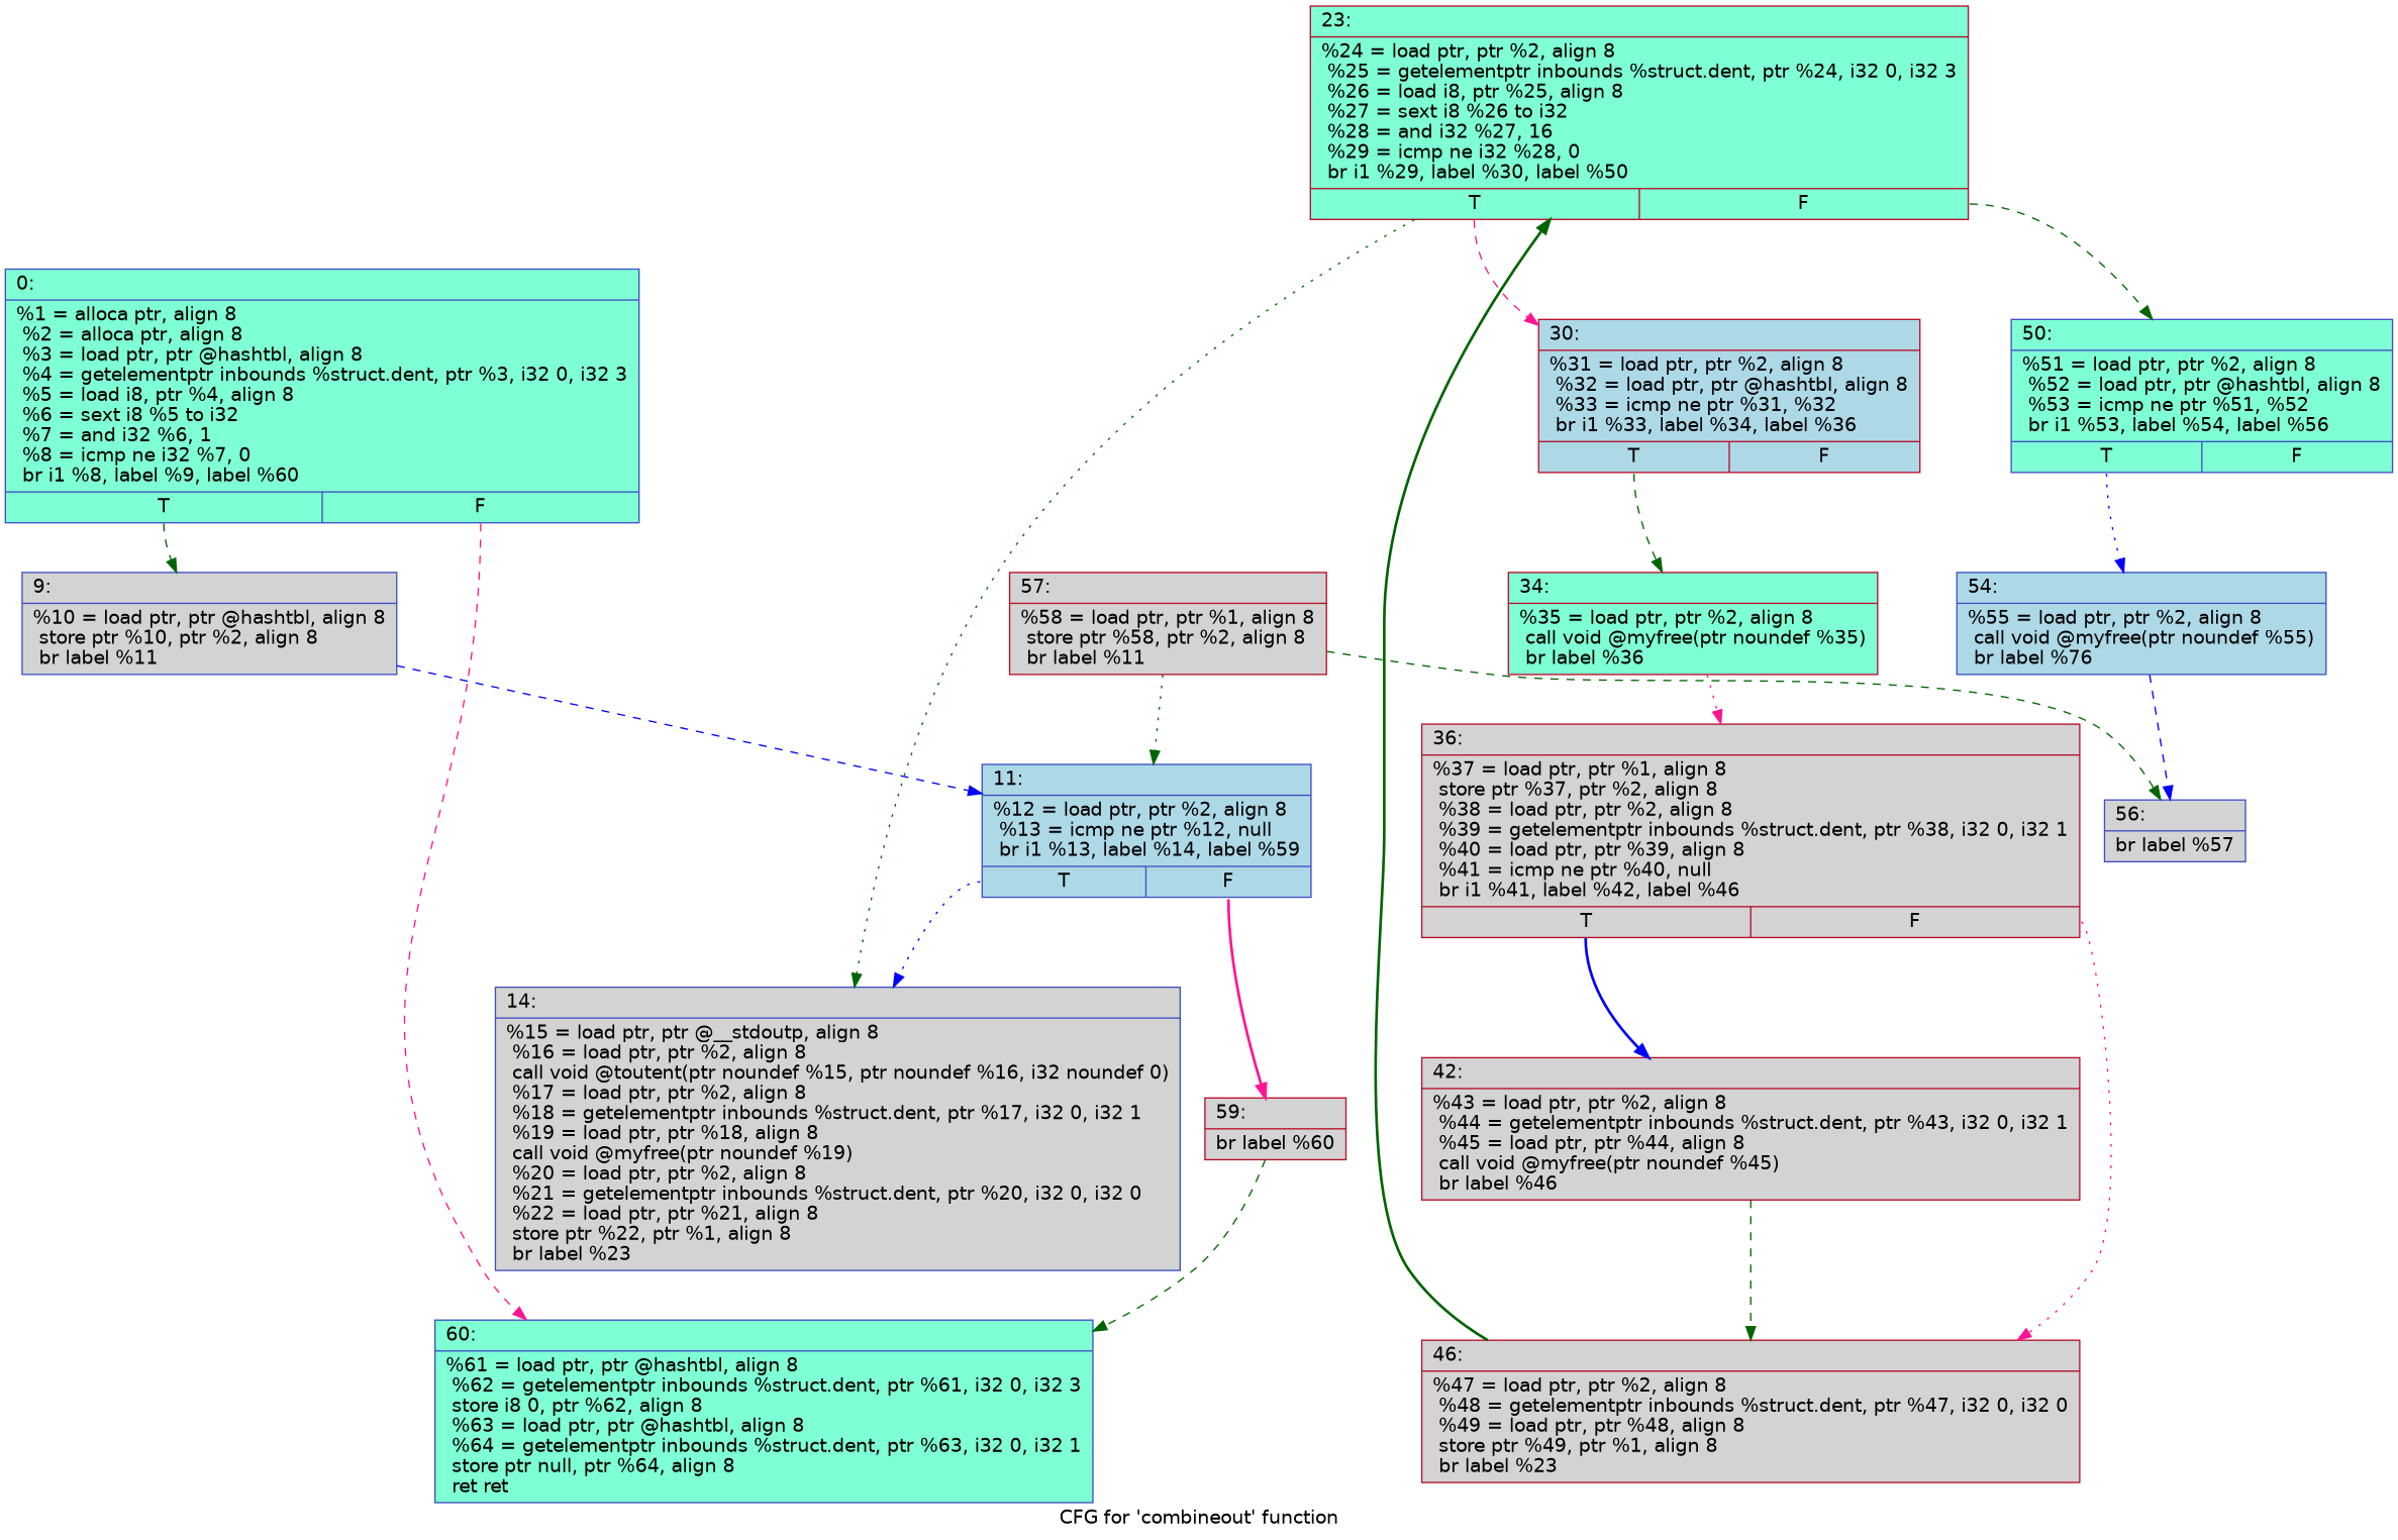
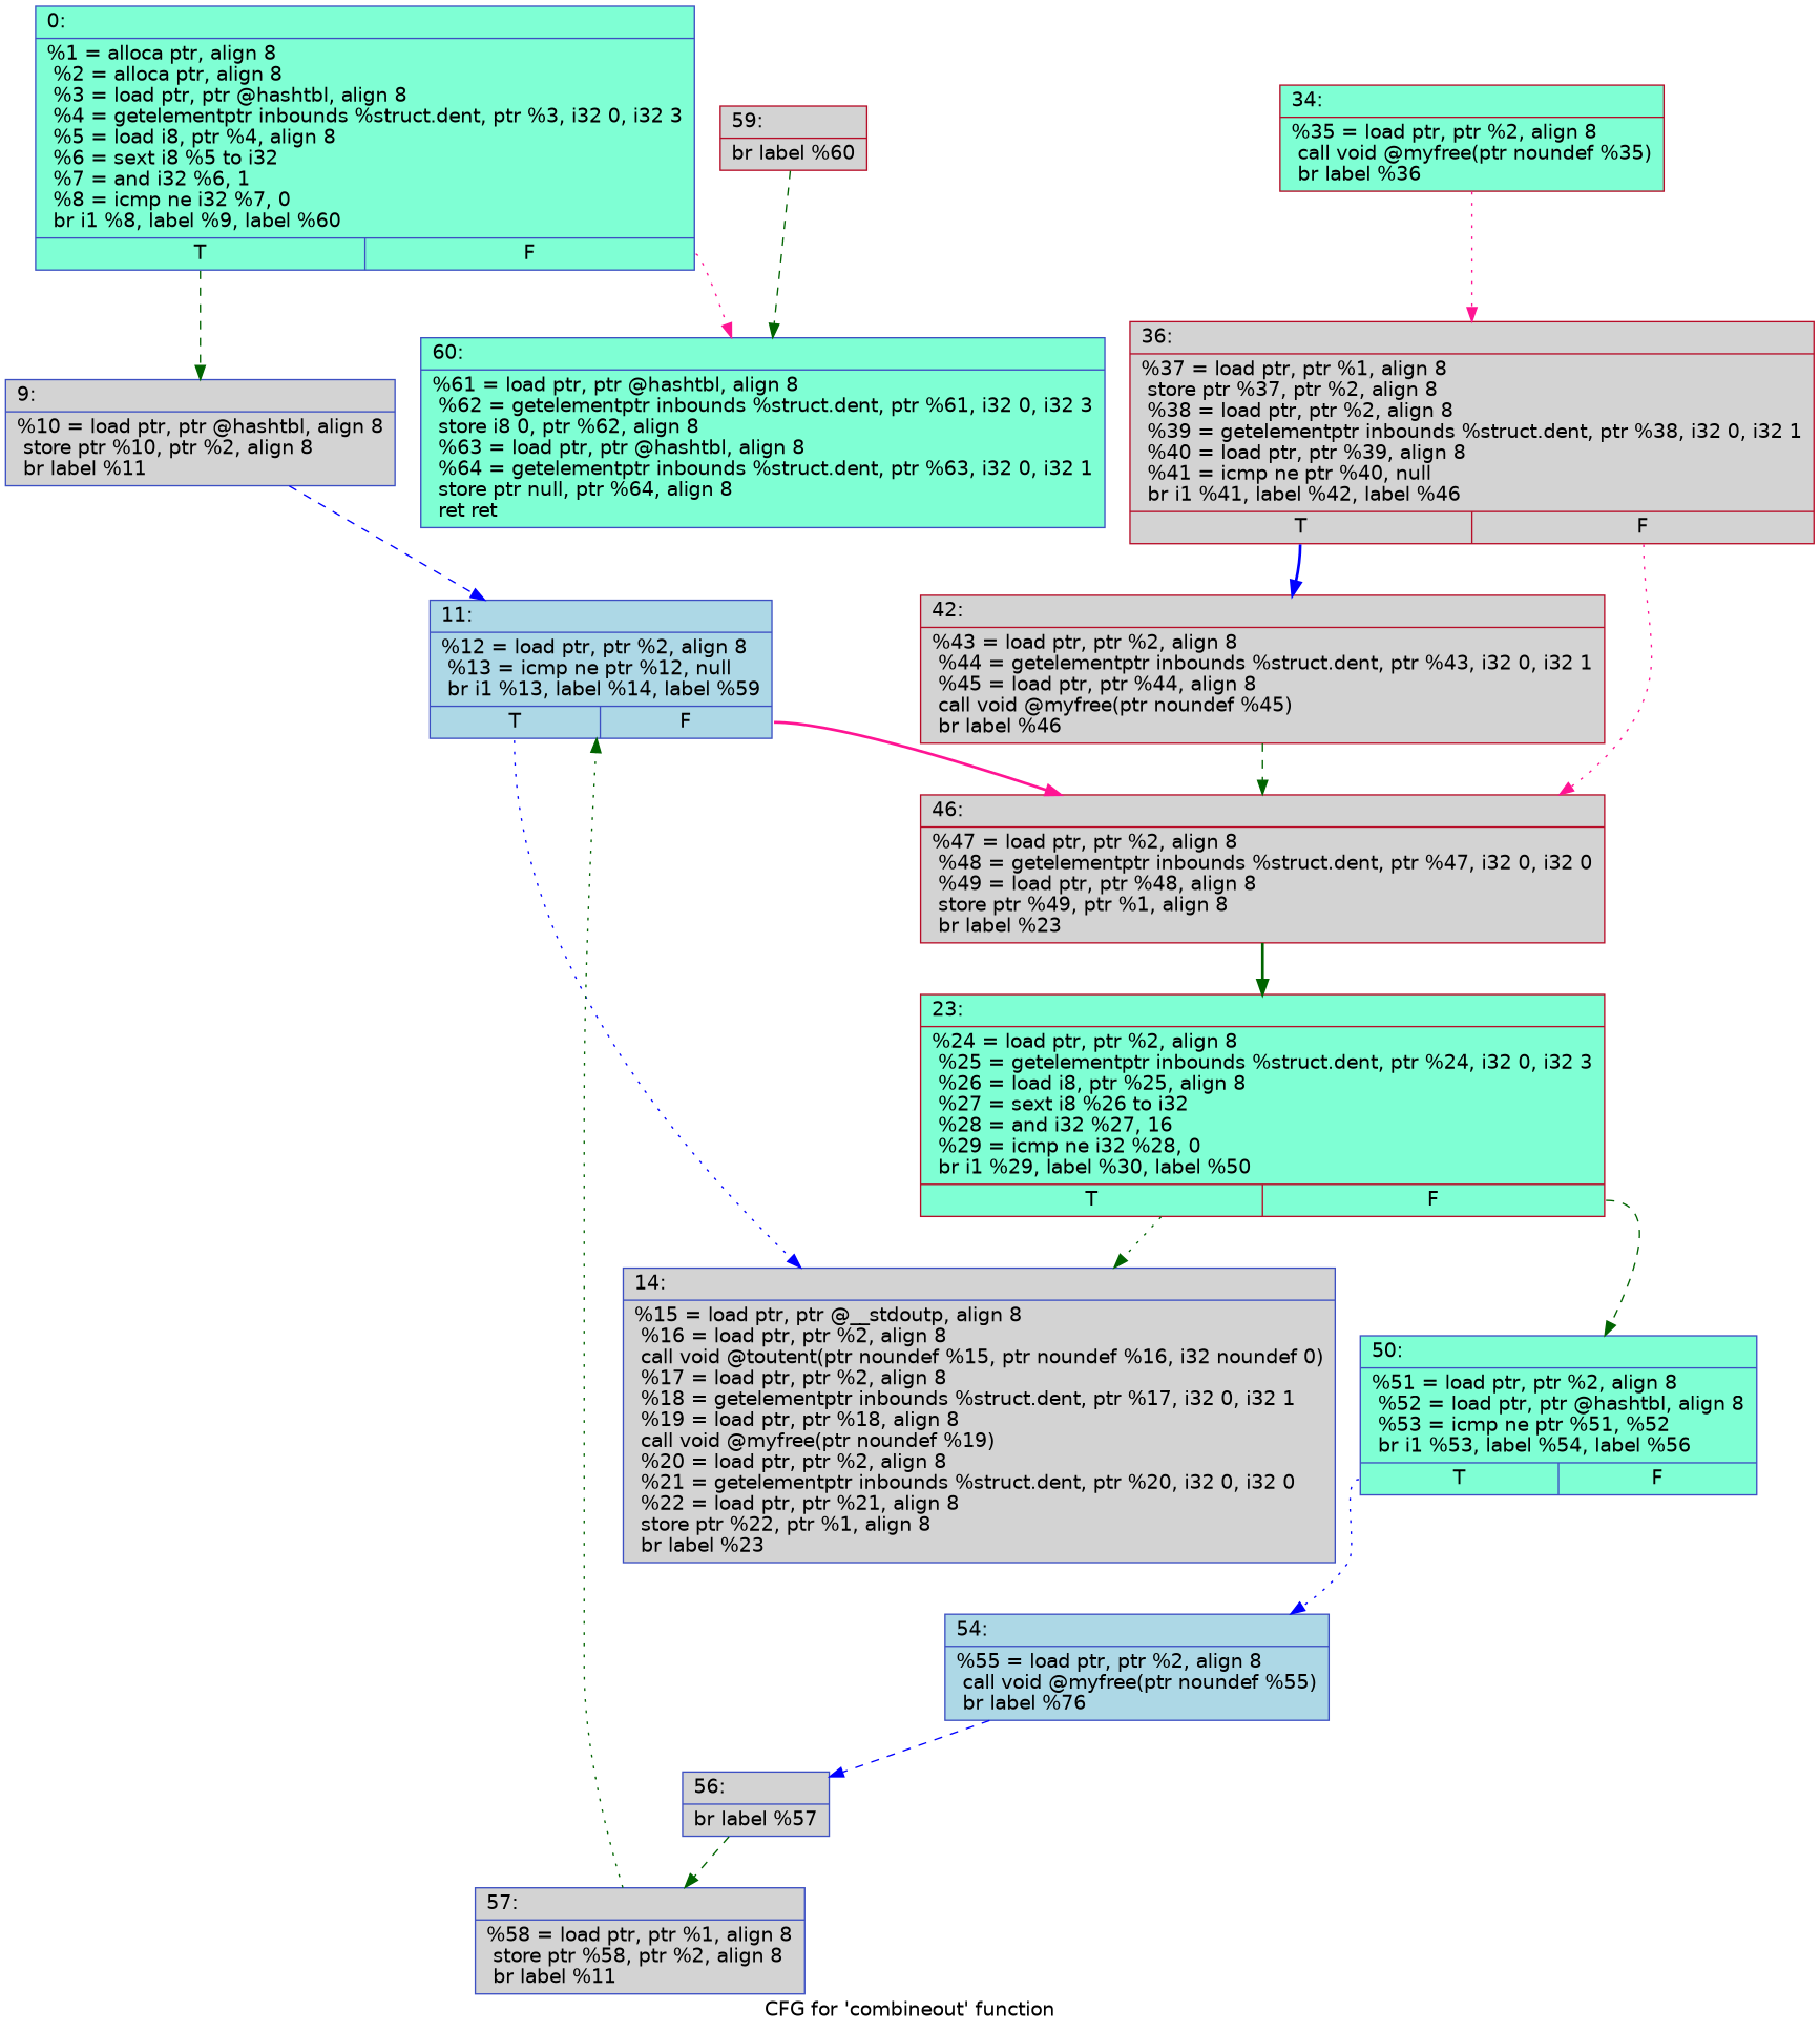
  digraph {
    fontname="DejaVu Sans"
    label="CFG for 'combineout' function"
    node [color="#3d50c3ff" fillcolor=lightgrey fontname="DejaVu Sans" shape=record style=filled]
    edge [color=darkgreen fontname="DejaVu Sans" style=dashed]
    n1 [fillcolor=aquamarine label="{0:\l|  %1 = alloca ptr, align 8\l  %2 = alloca ptr, align 8\l  %3 = load ptr, ptr @hashtbl, align 8\l  %4 = getelementptr inbounds %struct.dent, ptr %3, i32 0, i32 3\l  %5 = load i8, ptr %4, align 8\l  %6 = sext i8 %5 to i32\l  %7 = and i32 %6, 1\l  %8 = icmp ne i32 %7, 0\l  br i1 %8, label %9, label %60\l|{<s0>T|<s1>F}}"]
    n2 [label="{9:\l|  %10 = load ptr, ptr @hashtbl, align 8\l  store ptr %10, ptr %2, align 8\l  br label %11\l}"]
    n3 [fillcolor=aquamarine label="{60:\l|  %61 = load ptr, ptr @hashtbl, align 8\l  %62 = getelementptr inbounds %struct.dent, ptr %61, i32 0, i32 3\l  store i8 0, ptr %62, align 8\l  %63 = load ptr, ptr @hashtbl, align 8\l  %64 = getelementptr inbounds %struct.dent, ptr %63, i32 0, i32 1\l  store ptr null, ptr %64, align 8\l  ret ret\l}"]
    n4 [fillcolor=lightblue label="{11:\l|  %12 = load ptr, ptr %2, align 8\l  %13 = icmp ne ptr %12, null\l  br i1 %13, label %14, label %59\l|{<s0>T|<s1>F}}"]
    n5 [label="{14:\l|  %15 = load ptr, ptr @__stdoutp, align 8\l  %16 = load ptr, ptr %2, align 8\l  call void @toutent(ptr noundef %15, ptr noundef %16, i32 noundef 0)\l  %17 = load ptr, ptr %2, align 8\l  %18 = getelementptr inbounds %struct.dent, ptr %17, i32 0, i32 1\l  %19 = load ptr, ptr %18, align 8\l  call void @myfree(ptr noundef %19)\l  %20 = load ptr, ptr %2, align 8\l  %21 = getelementptr inbounds %struct.dent, ptr %20, i32 0, i32 0\l  %22 = load ptr, ptr %21, align 8\l  store ptr %22, ptr %1, align 8\l  br label %23\l}"]
    n6 [color="#b70d28ff" label="{59:\l|  br label %60\l}"]
    n7 [color="#b70d28ff" fillcolor=aquamarine label="{23:\l|  %24 = load ptr, ptr %2, align 8\l  %25 = getelementptr inbounds %struct.dent, ptr %24, i32 0, i32 3\l  %26 = load i8, ptr %25, align 8\l  %27 = sext i8 %26 to i32\l  %28 = and i32 %27, 16\l  %29 = icmp ne i32 %28, 0\l  br i1 %29, label %30, label %50\l|{<s0>T|<s1>F}}"]
-   n8 [color="#b70d28ff" fillcolor=lightblue label="{30:\l|  %31 = load ptr, ptr %2, align 8\l  %32 = load ptr, ptr @hashtbl, align 8\l  %33 = icmp ne ptr %31, %32\l  br i1 %33, label %34, label %36\l|{<s0>T|<s1>F}}"]
    n9 [fillcolor=aquamarine label="{50:\l|  %51 = load ptr, ptr %2, align 8\l  %52 = load ptr, ptr @hashtbl, align 8\l  %53 = icmp ne ptr %51, %52\l  br i1 %53, label %54, label %56\l|{<s0>T|<s1>F}}"]
    n10 [color="#b70d28ff" fillcolor=aquamarine label="{34:\l|  %35 = load ptr, ptr %2, align 8\l  call void @myfree(ptr noundef %35)\l  br label %36\l}"]
    n11 [fillcolor=lightblue label="{54:\l|  %55 = load ptr, ptr %2, align 8\l  call void @myfree(ptr noundef %55)\l  br label %76\l}"]
    n12 [color="#b70d28ff" label="{36:\l|  %37 = load ptr, ptr %1, align 8\l  store ptr %37, ptr %2, align 8\l  %38 = load ptr, ptr %2, align 8\l  %39 = getelementptr inbounds %struct.dent, ptr %38, i32 0, i32 1\l  %40 = load ptr, ptr %39, align 8\l  %41 = icmp ne ptr %40, null\l  br i1 %41, label %42, label %46\l|{<s0>T|<s1>F}}"]
    n13 [color="#b70d28ff" label="{42:\l|  %43 = load ptr, ptr %2, align 8\l  %44 = getelementptr inbounds %struct.dent, ptr %43, i32 0, i32 1\l  %45 = load ptr, ptr %44, align 8\l  call void @myfree(ptr noundef %45)\l  br label %46\l}"]
    n14 [color="#b70d28ff" label="{46:\l|  %47 = load ptr, ptr %2, align 8\l  %48 = getelementptr inbounds %struct.dent, ptr %47, i32 0, i32 0\l  %49 = load ptr, ptr %48, align 8\l  store ptr %49, ptr %1, align 8\l  br label %23\l}"]
    n15 [label="{56:\l|  br label %57\l}"]
-   n16 [color="#b70d28ff" label="{57:\l|  %58 = load ptr, ptr %1, align 8\l  store ptr %58, ptr %2, align 8\l  br label %11\l}"]
+   n16 [label="{57:\l|  %58 = load ptr, ptr %1, align 8\l  store ptr %58, ptr %2, align 8\l  br label %11\l}"]
    n1 -> n2 [tailport=s0]
-   n1 -> n3 [color=deeppink tailport=s1]
+   n1 -> n3 [color=deeppink style=dotted tailport=s1]
    n2 -> n4 [color=blue]
    n4 -> n5 [color=blue style=dotted tailport=s0]
-   n4 -> n6 [color=deeppink style=bold tailport=s1]
+   n4 -> n14 [color=deeppink style=bold tailport=s1]
    n6 -> n3
    n7 -> n5 [style=dotted]
-   n7 -> n8 [color=deeppink tailport=s0]
    n7 -> n9 [tailport=s1]
-   n8 -> n10 [tailport=s0]
    n9 -> n11 [color=blue style=dotted tailport=s0]
    n10 -> n12 [color=deeppink style=dotted]
    n11 -> n15 [color=blue]
    n12 -> n13 [color=blue style=bold tailport=s0]
    n12 -> n14 [color=deeppink style=dotted tailport=s1]
    n13 -> n14
    n14 -> n7 [style=bold]
-   n16 -> n15
+   n15 -> n16
    n16 -> n4 [style=dotted]
  }
